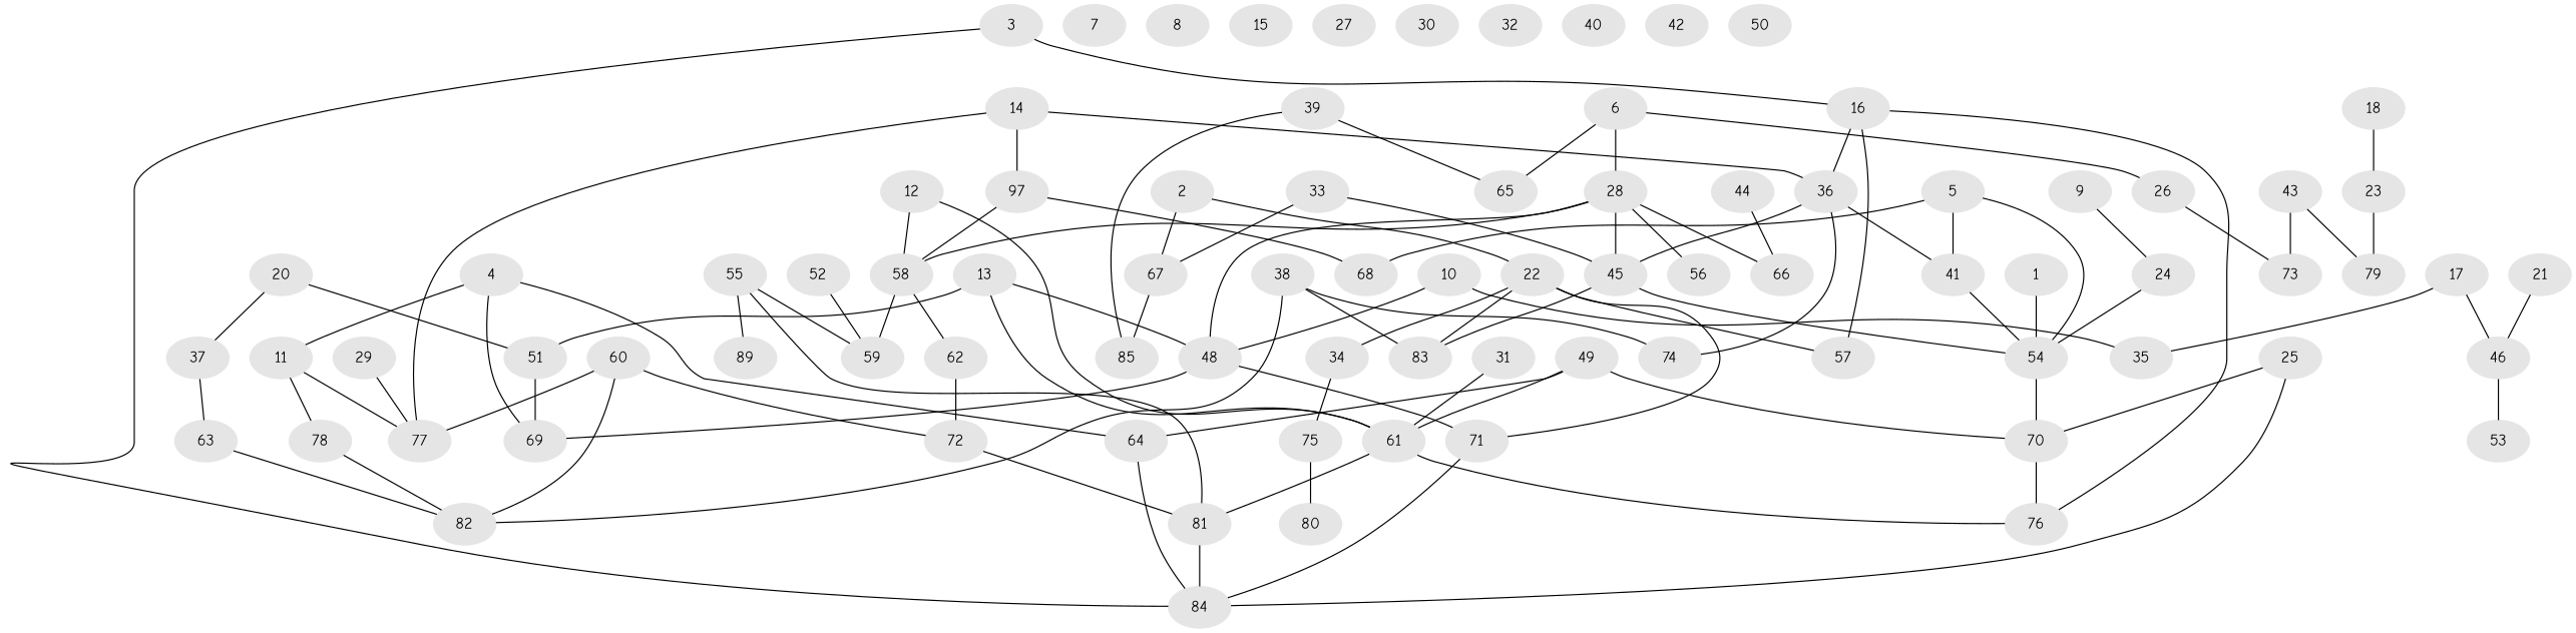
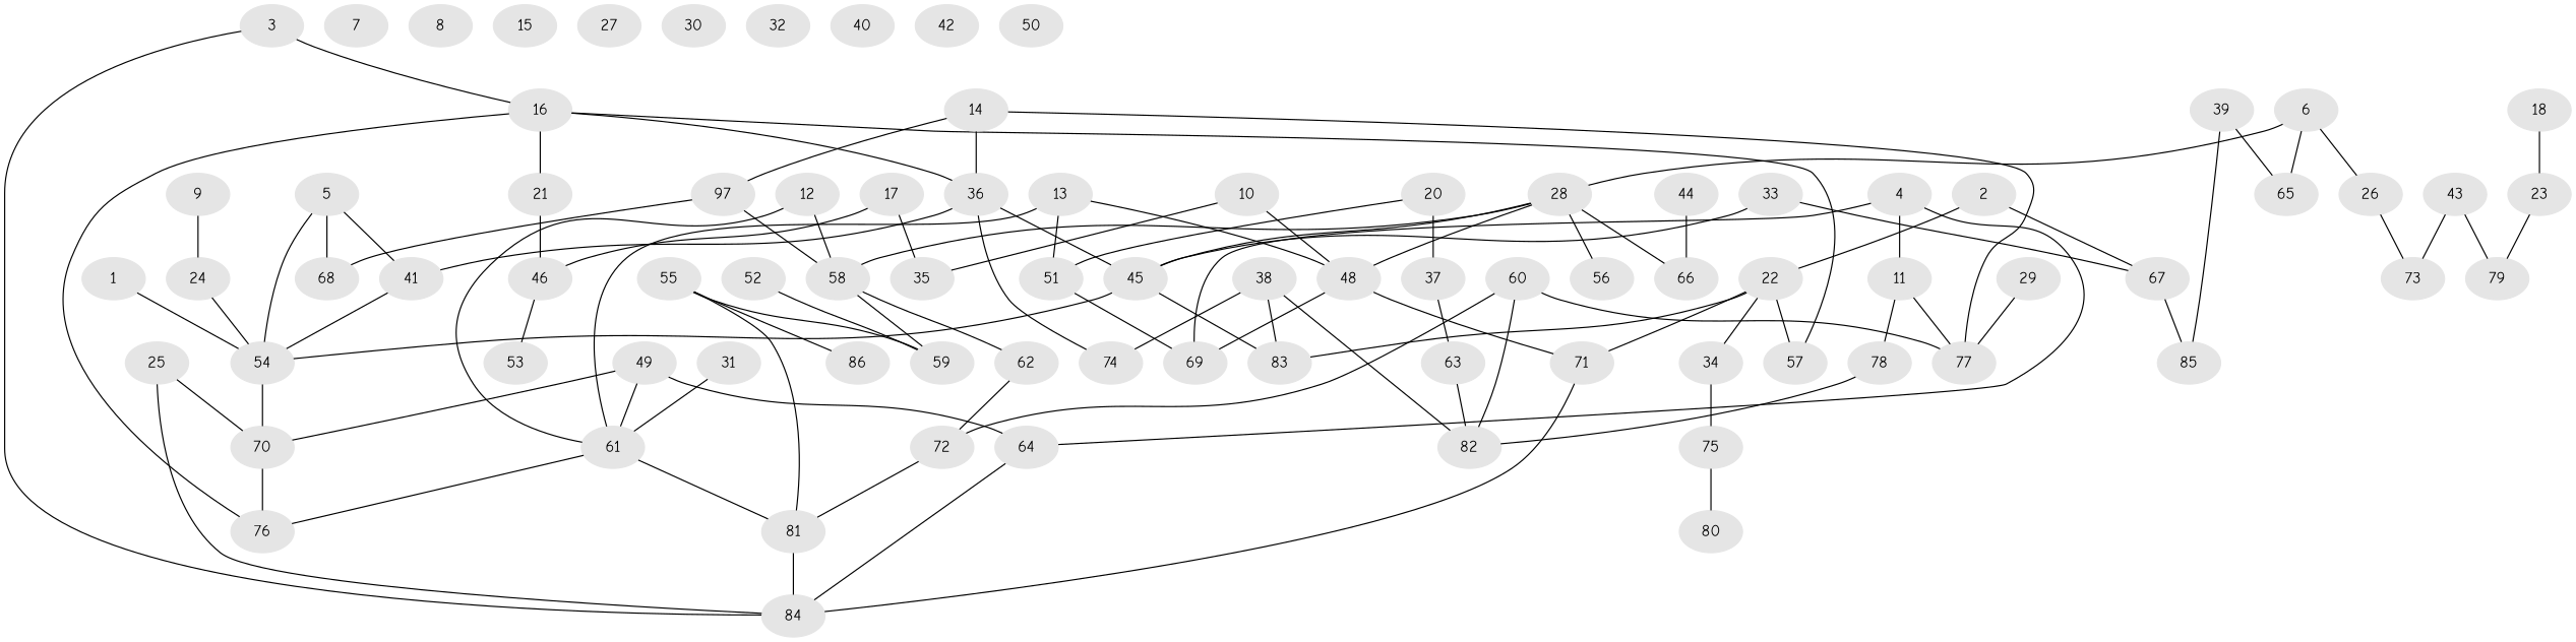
  graph {
    fontname="Comic Neue"
    node [color=gray90 fontname="Comic Neue" style=filled]
    edge [fontname="Comic Neue"]
    1
    54
    70
    2
    22
    67
    57
    34
    71
    83
    85
    3
    16
    84
    21
    36
    76
    4
    11
    64
    69
    77
    78
    5
    41
    68
    6
    26
    28
    65
    73
    48
    58
    45
    56
    66
    7
    8
    9
    24
    10
    35
    82
    12
    61
    59
    62
    81
    13
    51
    14
    n52 [label=97]
    15
    46
    74
    17
    53
    18
    23
    79
    20
    37
    63
    75
    25
    27
    29
    30
    31
    32
    33
    80
    38
    39
    40
    42
    43
    44
    49
    50
    52
    55
-   86 [label=89]
+   86
    72
    60
    1 -- 54
    54 -- 70
    70 -- 76
    2 -- 22
    2 -- 67
    22 -- 57
    22 -- 34
    22 -- 71
    22 -- 83
    67 -- 85
    34 -- 75
    71 -- 84
    3 -- 16
    3 -- 84
    16 -- 57
+   16 -- 21
    16 -- 36
    16 -- 76
    21 -- 46
    36 -- 41
    36 -- 45
    36 -- 74
    4 -- 11
    4 -- 64
    4 -- 69
    11 -- 77
    11 -- 78
    64 -- 84
    78 -- 82
    5 -- 54
    5 -- 41
    5 -- 68
    41 -- 54
    6 -- 26
    6 -- 28
    6 -- 65
    26 -- 73
    28 -- 48
    28 -- 58
    28 -- 45
    28 -- 56
    28 -- 66
    48 -- 71
    48 -- 69
    58 -- 59
    58 -- 62
    45 -- 54
    45 -- 83
    9 -- 24
    24 -- 54
    10 -- 48
    10 -- 35
    12 -- 58
    12 -- 61
    61 -- 76
    61 -- 81
    62 -- 72
    81 -- 84
    13 -- 48
    13 -- 61
    13 -- 51
    51 -- 69
    14 -- 36
    14 -- 77
    14 -- n52
    n52 -- 68
    n52 -- 58
    46 -- 53
    17 -- 35
    17 -- 46
    18 -- 23
    23 -- 79
    20 -- 51
    20 -- 37
    37 -- 63
    63 -- 82
    75 -- 80
    25 -- 70
    25 -- 84
    29 -- 77
    31 -- 61
    33 -- 67
    33 -- 45
    38 -- 83
    38 -- 82
    38 -- 74
    39 -- 85
    39 -- 65
    43 -- 73
    43 -- 79
    44 -- 66
    49 -- 70
    49 -- 64
    49 -- 61
    52 -- 59
    55 -- 59
    55 -- 81
    55 -- 86
    72 -- 81
    60 -- 77
    60 -- 82
    60 -- 72
  }
